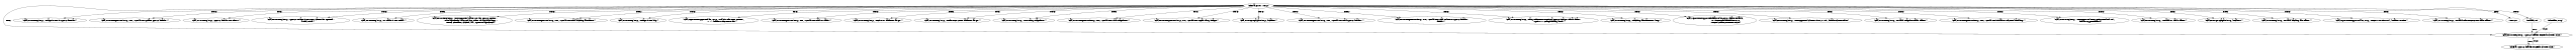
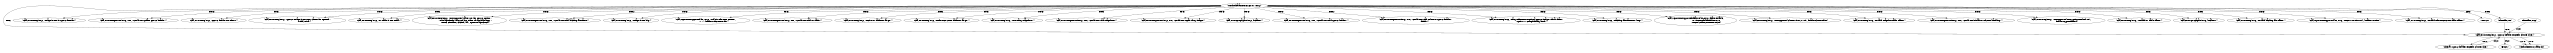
  digraph {
    n1 [label="(Call,error_setg(errp, \"qcow2 header exceeds cluster size\"))"]
    n2 [label="(Literal,\"qcow2 header exceeds cluster size\")"]
-   n5 [label="(Literal,Error **errp)"]
+   n3 [label="(Block,)"]
+   n4 [label="(MethodReturn,static int)"]
+   n5 [label="(MethodParameterIn,Error **errp)"]
    n6 [label="(Call,error_setg(errp, \"Image is not in qcow2 format\"))"]
    n7 [label="(Call,error_setg_errno(errp, -ret, \"Could not update qcow2 header\"))"]
    n8 [label="(Call,error_setg(errp, \"qcow2 header too short\"))"]
    n9 [label="(Call,error_setg(errp, \"qcow2: Image is corrupt; cannot be opened \"\n                       \"read/write\"))"]
    n10 [label="(Call,error_setg(errp, \"L1 table is too small\"))"]
    n11 [label="(Call,error_setg(errp, \"Unsupported value '%s' for qcow2 option \"\n                   \"'overlap-check'. Allowed are either of the following: \"\n                   \"none, constant, cached, all\", opt_overlap_check))"]
    n12 [label="(Call,error_setg_errno(errp, -ret, \"Could not read backing file name\"))"]
    n13 [label="(Call,error_setg(errp, \"Image is too big\"))"]
    n14 [label="(Call,report_unsupported(bs, errp, \"%d bit reference counts\",\n                           1 << header.refcount_order))"]
    n15 [label="(Call,error_setg_errno(errp, -ret, \"Could not read L1 table\"))"]
    n16 [label="(Call,error_setg(errp, \"Active L1 table too large\"))"]
    n17 [label="(Call,error_setg(errp, \"Reference count table too large\"))"]
    n18 [label="(Call,error_setg(errp, \"Too many snapshots\"))"]
    n19 [label="(Call,error_setg_errno(errp, -ret, \"Could not read snapshots\"))"]
    n20 [label="(Call,error_setg_errno(errp, -ret, \"Could not repair dirty image\"))"]
    n21 [label="(Call,error_propagate(errp, local_err))"]
    n22 [label="(Call,error_setg_errno(errp, -ret, \"Could not read qcow2 header\"))"]
    n23 [label="(Call,error_setg_errno(errp, -ret, \"Could not read unknown qcow2 header \"\n                             \"fields\"))"]
    n24 [label="(Call,error_setg(errp, \"Lazy refcounts require a qcow2 image with at least \"\n                   \"qemu 1.1 compatibility level\"))"]
    n25 [label="(Call,error_setg(errp, \"Backing file name too long\"))"]
    n26 [label="(Call,report_unsupported_feature(bs, errp, feature_table,\n                                   s->incompatible_features &\n                                   ~QCOW2_INCOMPAT_MASK))"]
    n27 [label="(Call,error_setg(errp, \"Unsupported cluster size: 2^%i\", header.cluster_bits))"]
    n28 [label="(Call,error_setg(errp, \"Invalid snapshot table offset\"))"]
    n29 [label="(Call,error_setg_errno(errp, -ret, \"Could not initialize refcount handling\"))"]
    n30 [label="(Call,error_setg(errp, \"Unsupported encryption method: %i\",\n                   header.crypt_method))"]
    n31 [label="(Call,error_setg(errp, \"Invalid L1 table offset\"))"]
    n32 [label="(Call,error_propagate(errp, local_err))"]
    n33 [label="(Call,error_setg(errp, \"Invalid backing file offset\"))"]
    n34 [label="(Call,report_unsupported(bs, errp, \"QCOW version %d\", header.version))"]
    n35 [label="(Call,error_setg(errp, \"Invalid reference count table offset\"))"]
    1000121
-   n37 [label="(Invalid,ret)"]
+   n37 [label="(Identifier,ret)"]
    n38 [label="(Identifier,errp)"]
    n1 -> n2 [label="CFG: "]
+   n1 -> n3 [label="AST: "]
+   n1 -> n4 [label="DDG: "]
+   n1 -> n4 [label="DDG: "]
    n2 -> n1 [label="AST: "]
    n5 -> n1 [label="DDG: "]
    n5 -> n6 [label="DDG: "]
    n5 -> n7 [label="DDG: "]
    n5 -> n8 [label="DDG: "]
    n5 -> n9 [label="DDG: "]
    n5 -> n10 [label="DDG: "]
    n5 -> n11 [label="DDG: "]
    n5 -> n12 [label="DDG: "]
    n5 -> n13 [label="DDG: "]
    n5 -> n14 [label="DDG: "]
    n5 -> n15 [label="DDG: "]
    n5 -> n16 [label="DDG: "]
    n5 -> n17 [label="DDG: "]
    n5 -> n18 [label="DDG: "]
    n5 -> n19 [label="DDG: "]
    n5 -> n20 [label="DDG: "]
    n5 -> n21 [label="DDG: "]
    n5 -> n22 [label="DDG: "]
    n5 -> n23 [label="DDG: "]
    n5 -> n24 [label="DDG: "]
    n5 -> n25 [label="DDG: "]
    n5 -> n26 [label="DDG: "]
    n5 -> n27 [label="DDG: "]
    n5 -> n28 [label="DDG: "]
    n5 -> n29 [label="DDG: "]
    n5 -> n30 [label="DDG: "]
    n5 -> n31 [label="DDG: "]
    n5 -> n32 [label="DDG: "]
    n5 -> n33 [label="DDG: "]
    n5 -> n34 [label="DDG: "]
    n5 -> n35 [label="DDG: "]
    n5 -> 1000121 [label="CFG: "]
    n5 -> n37 [label="DDG: "]
    n37 -> n1 [label="CFG: "]
    n38 -> n1 [label="AST: "]
  }
